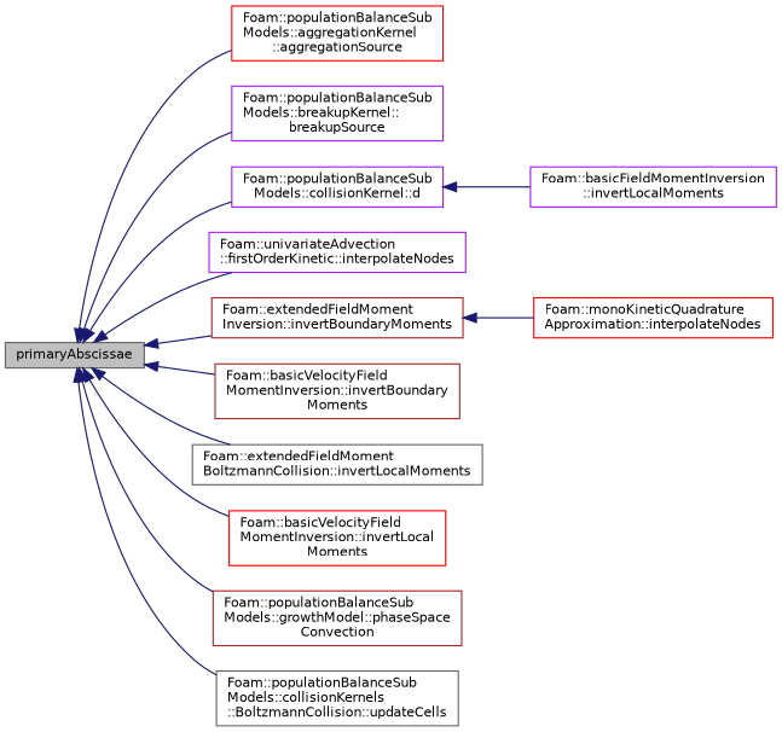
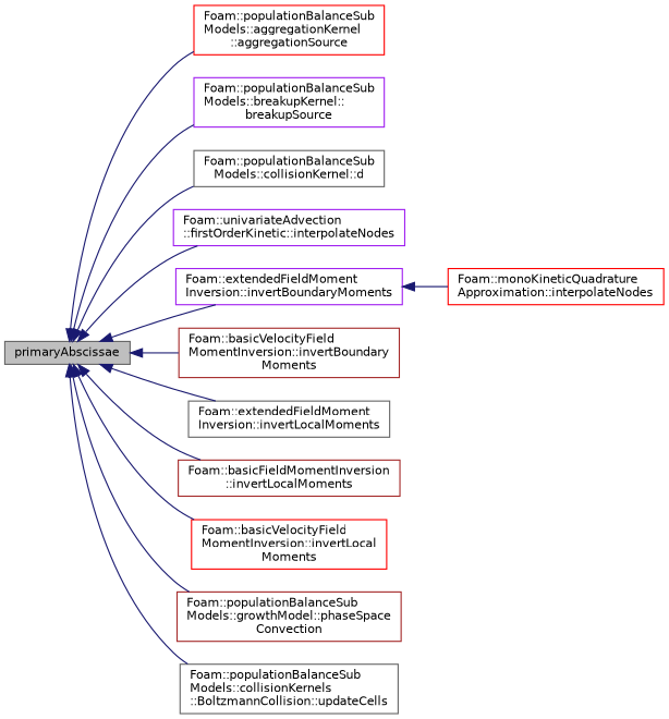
  digraph {
    rankdir=LR
    node [color=brown fontname=Helvetica fontsize=10 shape=record]
    edge [color=midnightblue dir=back fontname=Helvetica fontsize=10 labelfontname=Helvetica labelfontsize=10 style=solid]
    n1 [color=gray40 fillcolor=grey75 fontcolor=black height=0.2 label=primaryAbscissae style=filled width=0.4]
    n2 [color=red height=0.2 label="Foam::populationBalanceSub\lModels::aggregationKernel\l::aggregationSource" width=0.4]
    n3 [color=purple height=0.2 label="Foam::populationBalanceSub\lModels::breakupKernel::\lbreakupSource" width=0.4]
-   n4 [color=purple height=0.2 label="Foam::populationBalanceSub\lModels::collisionKernel::d" width=0.4]
+   n4 [color=gray40 height=0.2 label="Foam::populationBalanceSub\lModels::collisionKernel::d" width=0.4]
    n5 [color=purple height=0.2 label="Foam::univariateAdvection\l::firstOrderKinetic::interpolateNodes" width=0.4]
-   n6 [height=0.2 label="Foam::extendedFieldMoment\lInversion::invertBoundaryMoments" width=0.4]
+   n6 [color=purple height=0.2 label="Foam::extendedFieldMoment\lInversion::invertBoundaryMoments" width=0.4]
    n7 [height=0.2 label="Foam::basicVelocityField\lMomentInversion::invertBoundary\lMoments" width=0.4]
-   n8 [color=gray40 height=0.2 label="Foam::extendedFieldMoment\lBoltzmannCollision::invertLocalMoments" width=0.4]
-   n9 [color=purple height=0.2 label="Foam::basicFieldMomentInversion\l::invertLocalMoments" width=0.4]
+   n8 [color=gray40 height=0.2 label="Foam::extendedFieldMoment\lInversion::invertLocalMoments" width=0.4]
+   n9 [height=0.2 label="Foam::basicFieldMomentInversion\l::invertLocalMoments" width=0.4]
    n10 [color=red height=0.2 label="Foam::basicVelocityField\lMomentInversion::invertLocal\lMoments" width=0.4]
    n11 [height=0.2 label="Foam::populationBalanceSub\lModels::growthModel::phaseSpace\lConvection" width=0.4]
    n12 [color=gray40 height=0.2 label="Foam::populationBalanceSub\lModels::collisionKernels\l::BoltzmannCollision::updateCells" width=0.4]
    n13 [color=red height=0.2 label="Foam::monoKineticQuadrature\lApproximation::interpolateNodes" width=0.4]
    n1 -> n2
    n1 -> n3
    n1 -> n4
    n1 -> n5
    n1 -> n6
    n1 -> n7
    n1 -> n8
-   n4 -> n9
+   n1 -> n9
    n1 -> n10
    n1 -> n11
    n1 -> n12
    n6 -> n13
  }
